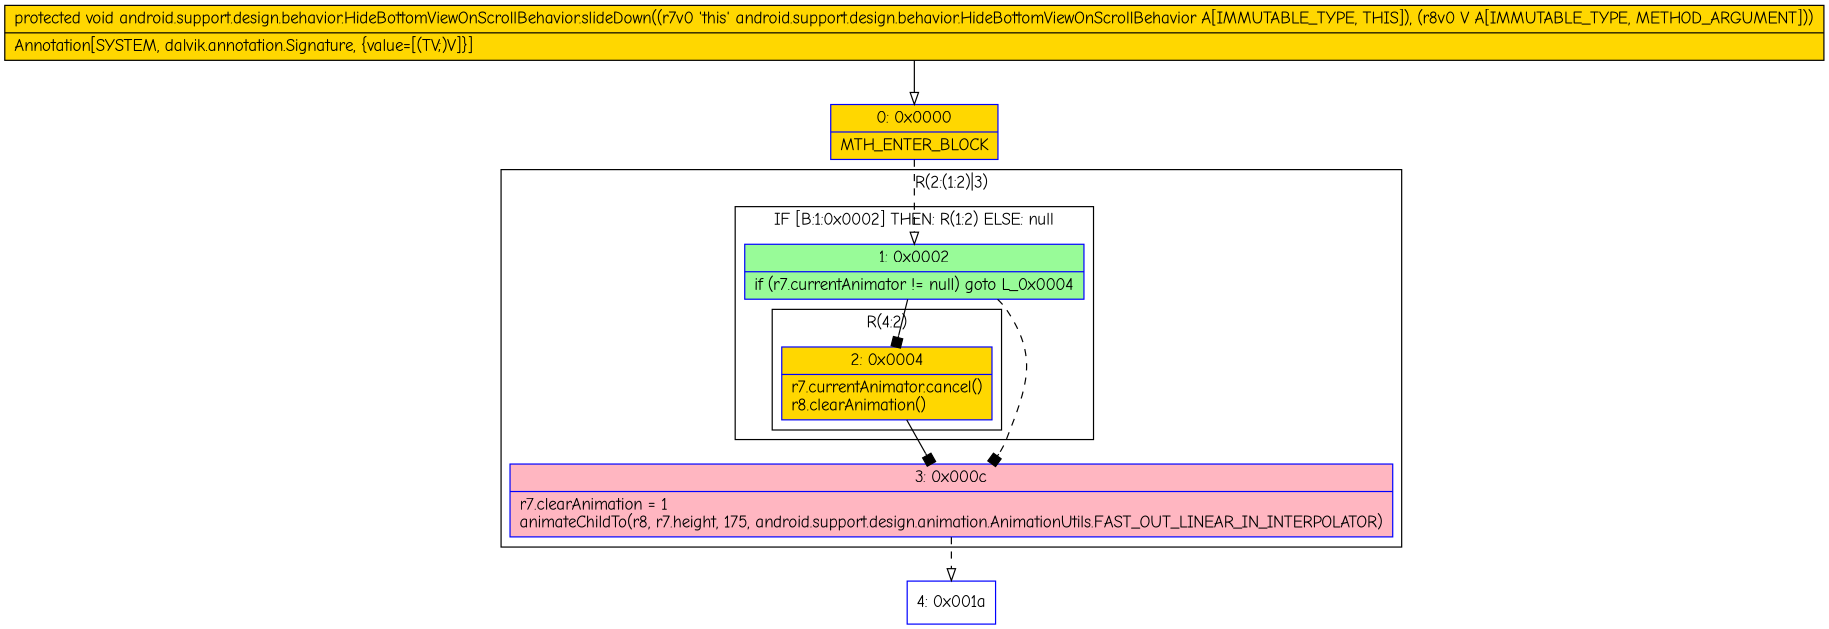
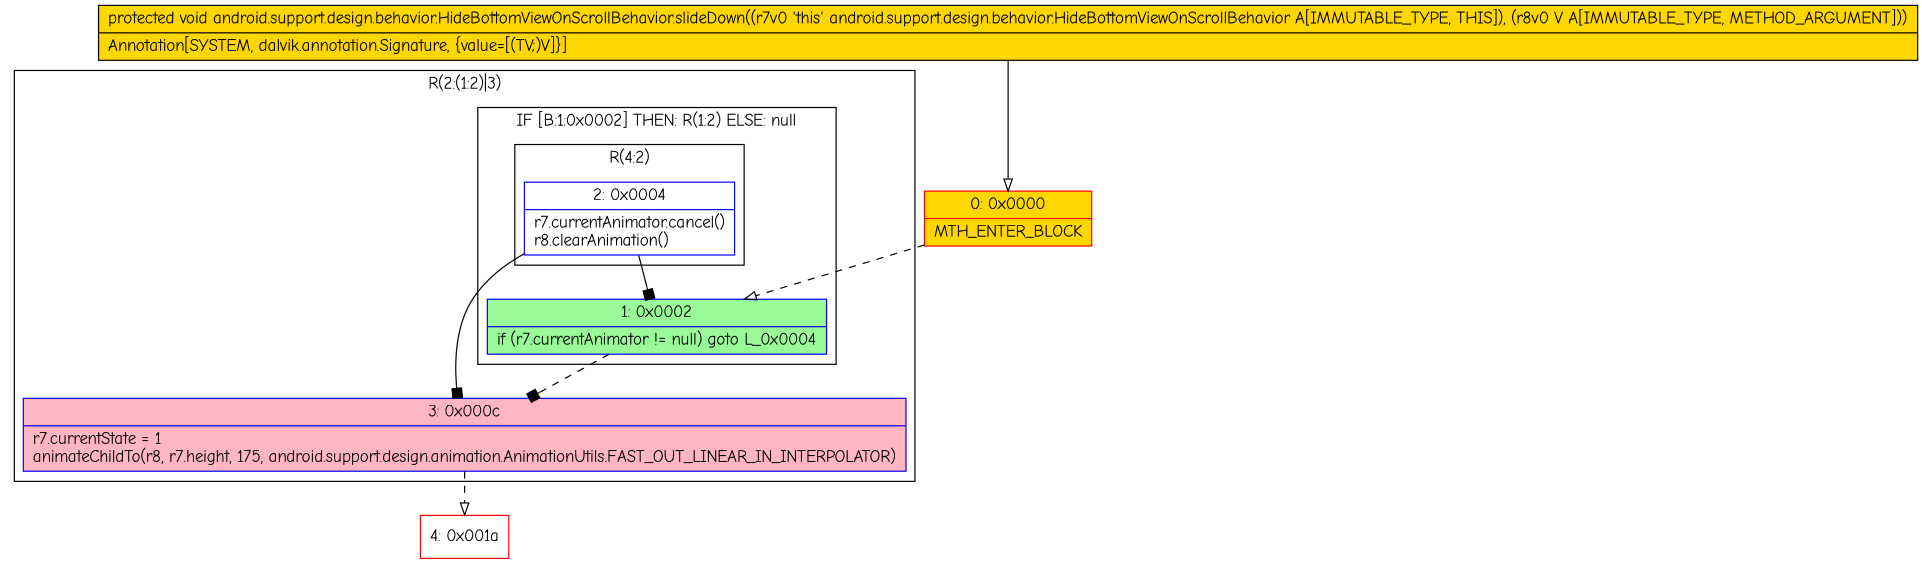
  digraph {
    fontname="Comic Neue"
    node [color=blue fillcolor=white fontname="Comic Neue" shape=record style=filled]
    edge [arrowhead=box fontname="Comic Neue" style=solid]
-   n1 [fillcolor=gold label="{2\:\ 0x0004|r7.currentAnimator.cancel()\lr8.clearAnimation()\l}"]
+   n1 [label="{2\:\ 0x0004|r7.currentAnimator.cancel()\lr8.clearAnimation()\l}"]
    n2 [fillcolor=palegreen label="{1\:\ 0x0002|if (r7.currentAnimator != null) goto L_0x0004\l}"]
-   n3 [fillcolor=lightpink label="{3\:\ 0x000c|r7.clearAnimation = 1\lanimateChildTo(r8, r7.height, 175, android.support.design.animation.AnimationUtils.FAST_OUT_LINEAR_IN_INTERPOLATOR)\l}"]
-   n4 [label="{4\:\ 0x001a}"]
-   n5 [fillcolor=gold label="{0\:\ 0x0000|MTH_ENTER_BLOCK\l}"]
+   n3 [fillcolor=lightpink label="{3\:\ 0x000c|r7.currentState = 1\lanimateChildTo(r8, r7.height, 175, android.support.design.animation.AnimationUtils.FAST_OUT_LINEAR_IN_INTERPOLATOR)\l}"]
+   n4 [color=red label="{4\:\ 0x001a}"]
+   n5 [color=red fillcolor=gold label="{0\:\ 0x0000|MTH_ENTER_BLOCK\l}"]
    n6 [fillcolor=gold label="{protected void android.support.design.behavior.HideBottomViewOnScrollBehavior.slideDown((r7v0 'this' android.support.design.behavior.HideBottomViewOnScrollBehavior A[IMMUTABLE_TYPE, THIS]), (r8v0 V A[IMMUTABLE_TYPE, METHOD_ARGUMENT]))  | Annotation[SYSTEM, dalvik.annotation.Signature, \{value=[(TV;)V]\}]\l}" color=""]
    subgraph cluster_1 {
      label="R(2:(1:2)|3)"
      n3
      subgraph cluster_2 {
        label="IF [B:1:0x0002] THEN: R(1:2) ELSE: null"
        n2
        subgraph cluster_3 {
          label="R(4:2)"
          n1
        }
      }
    }
    n1 -> n3
-   n2 -> n1
+   n1 -> n2
    n2 -> n3 [style=dashed]
    n3 -> n4 [arrowhead=onormal style=dashed]
    n5 -> n2 [arrowhead=onormal style=dashed]
    n6 -> n5 [arrowhead=onormal]
  }
